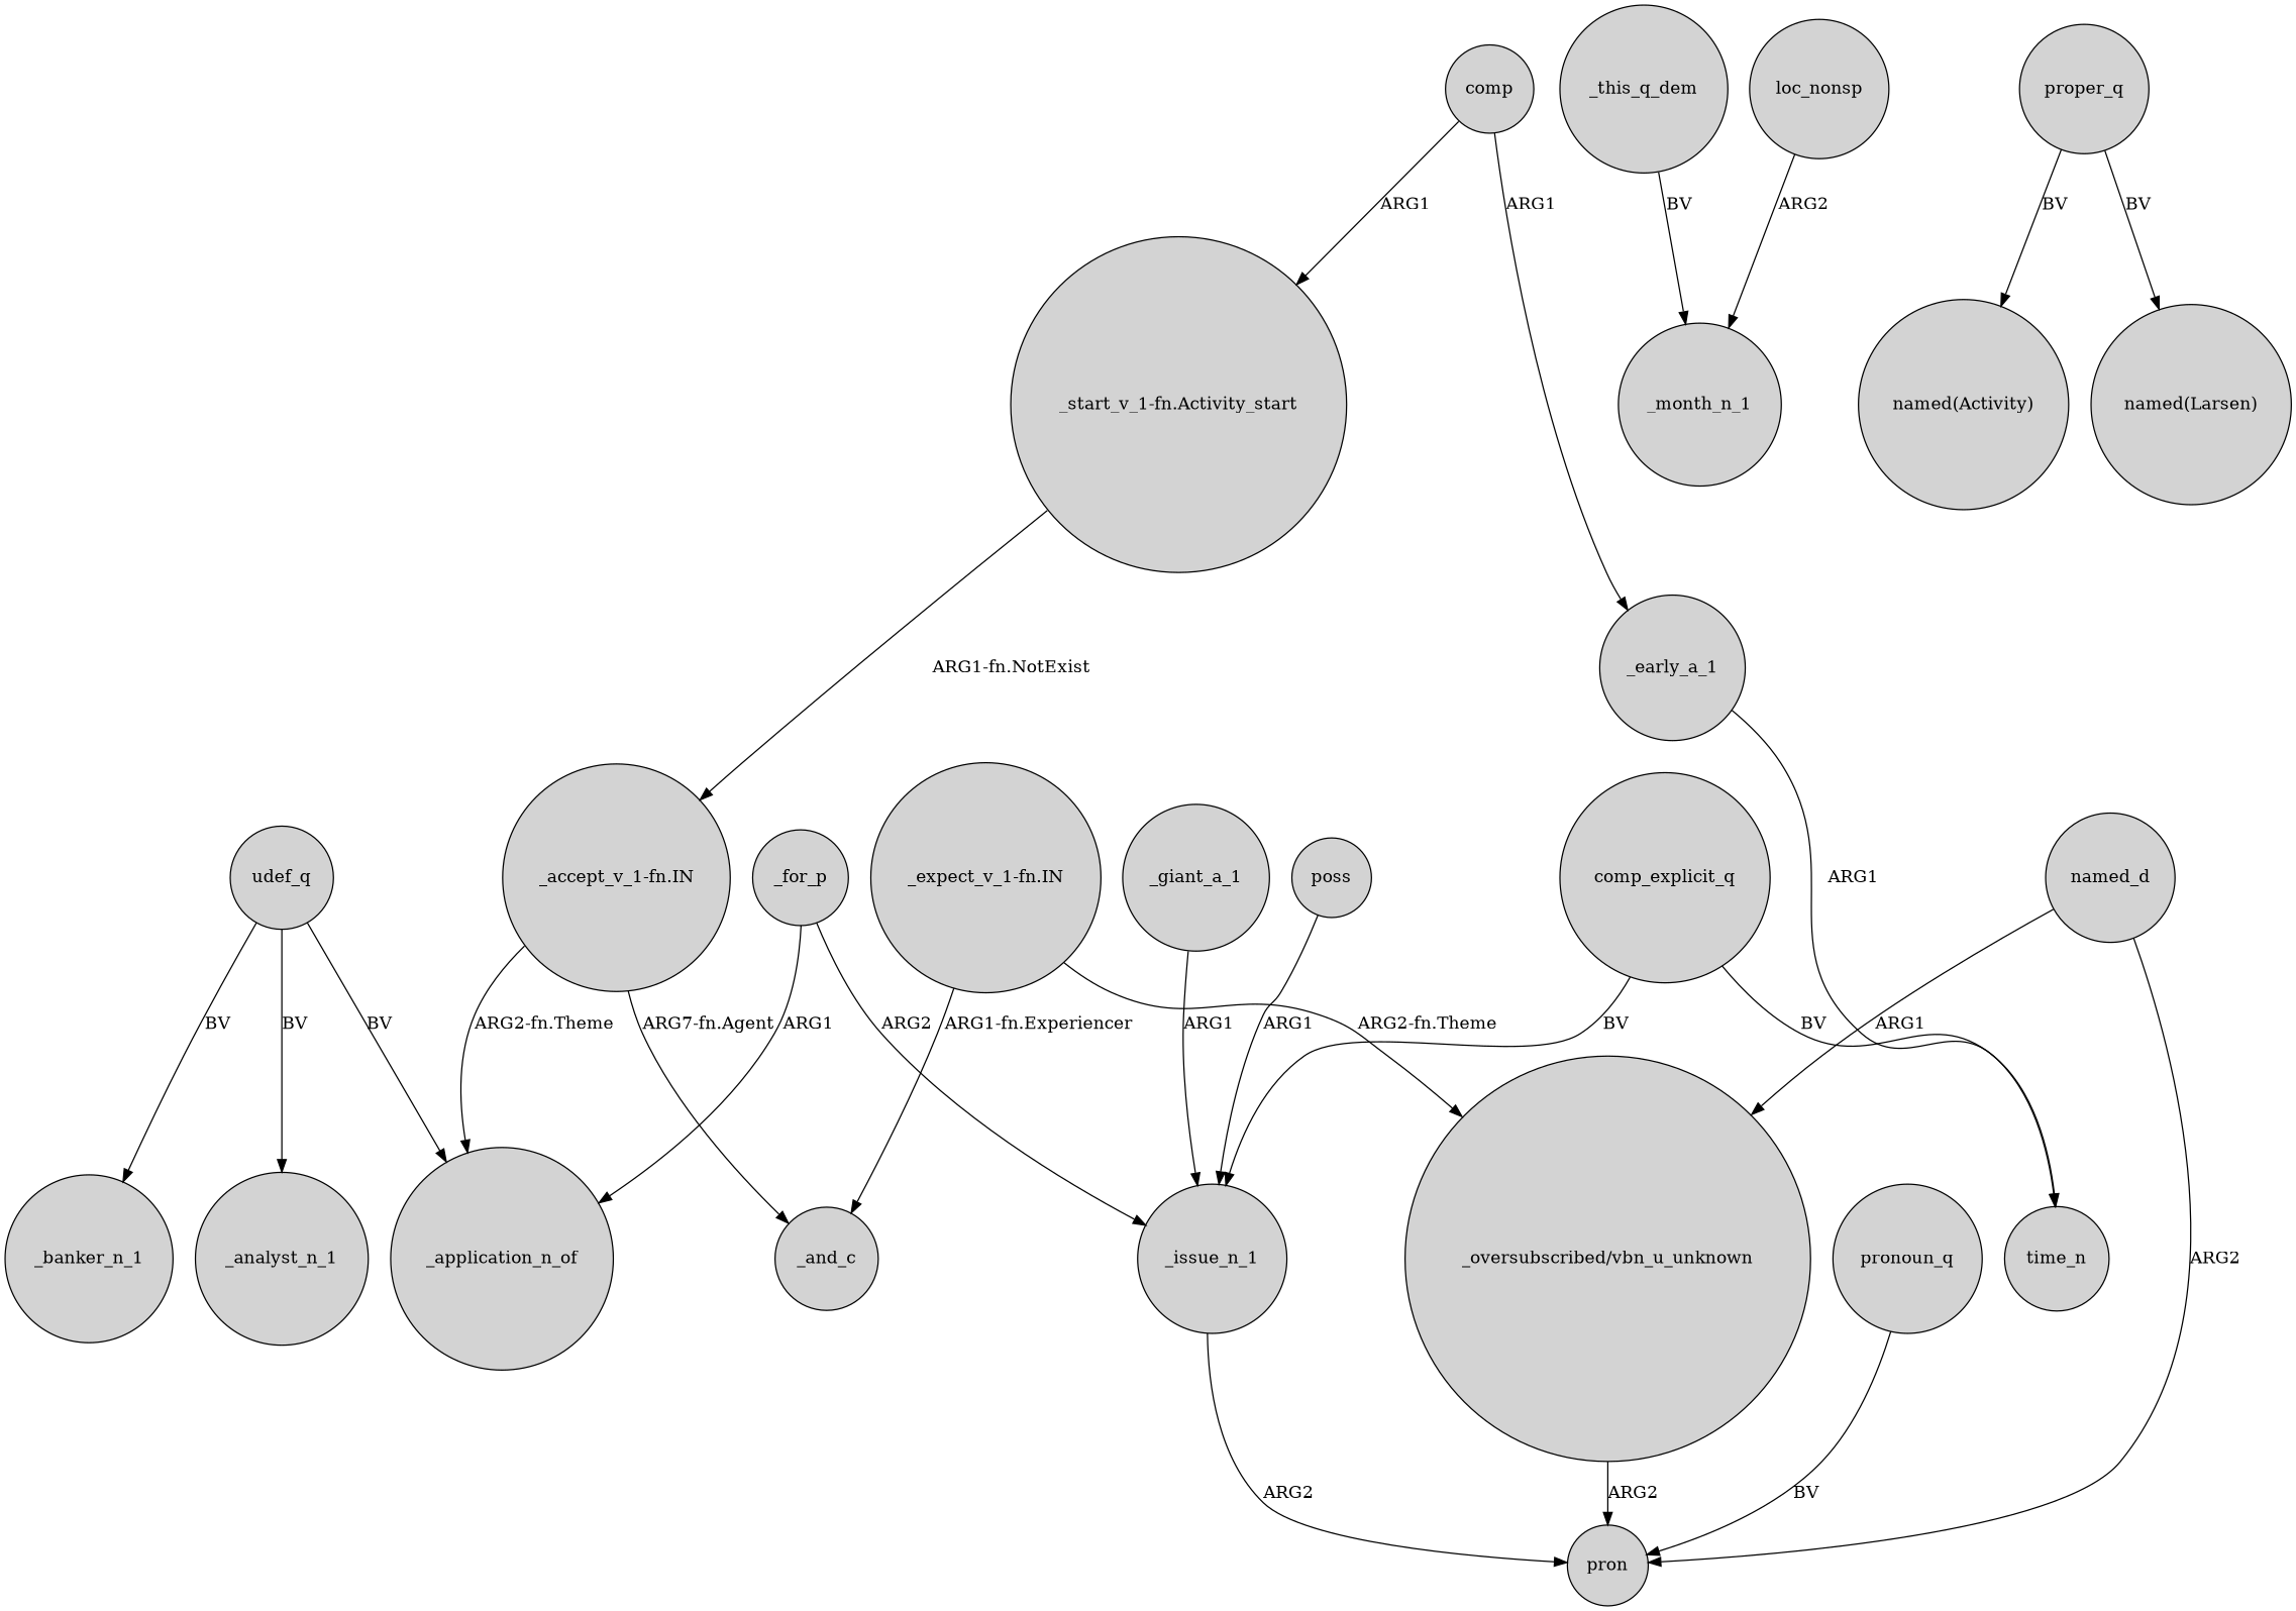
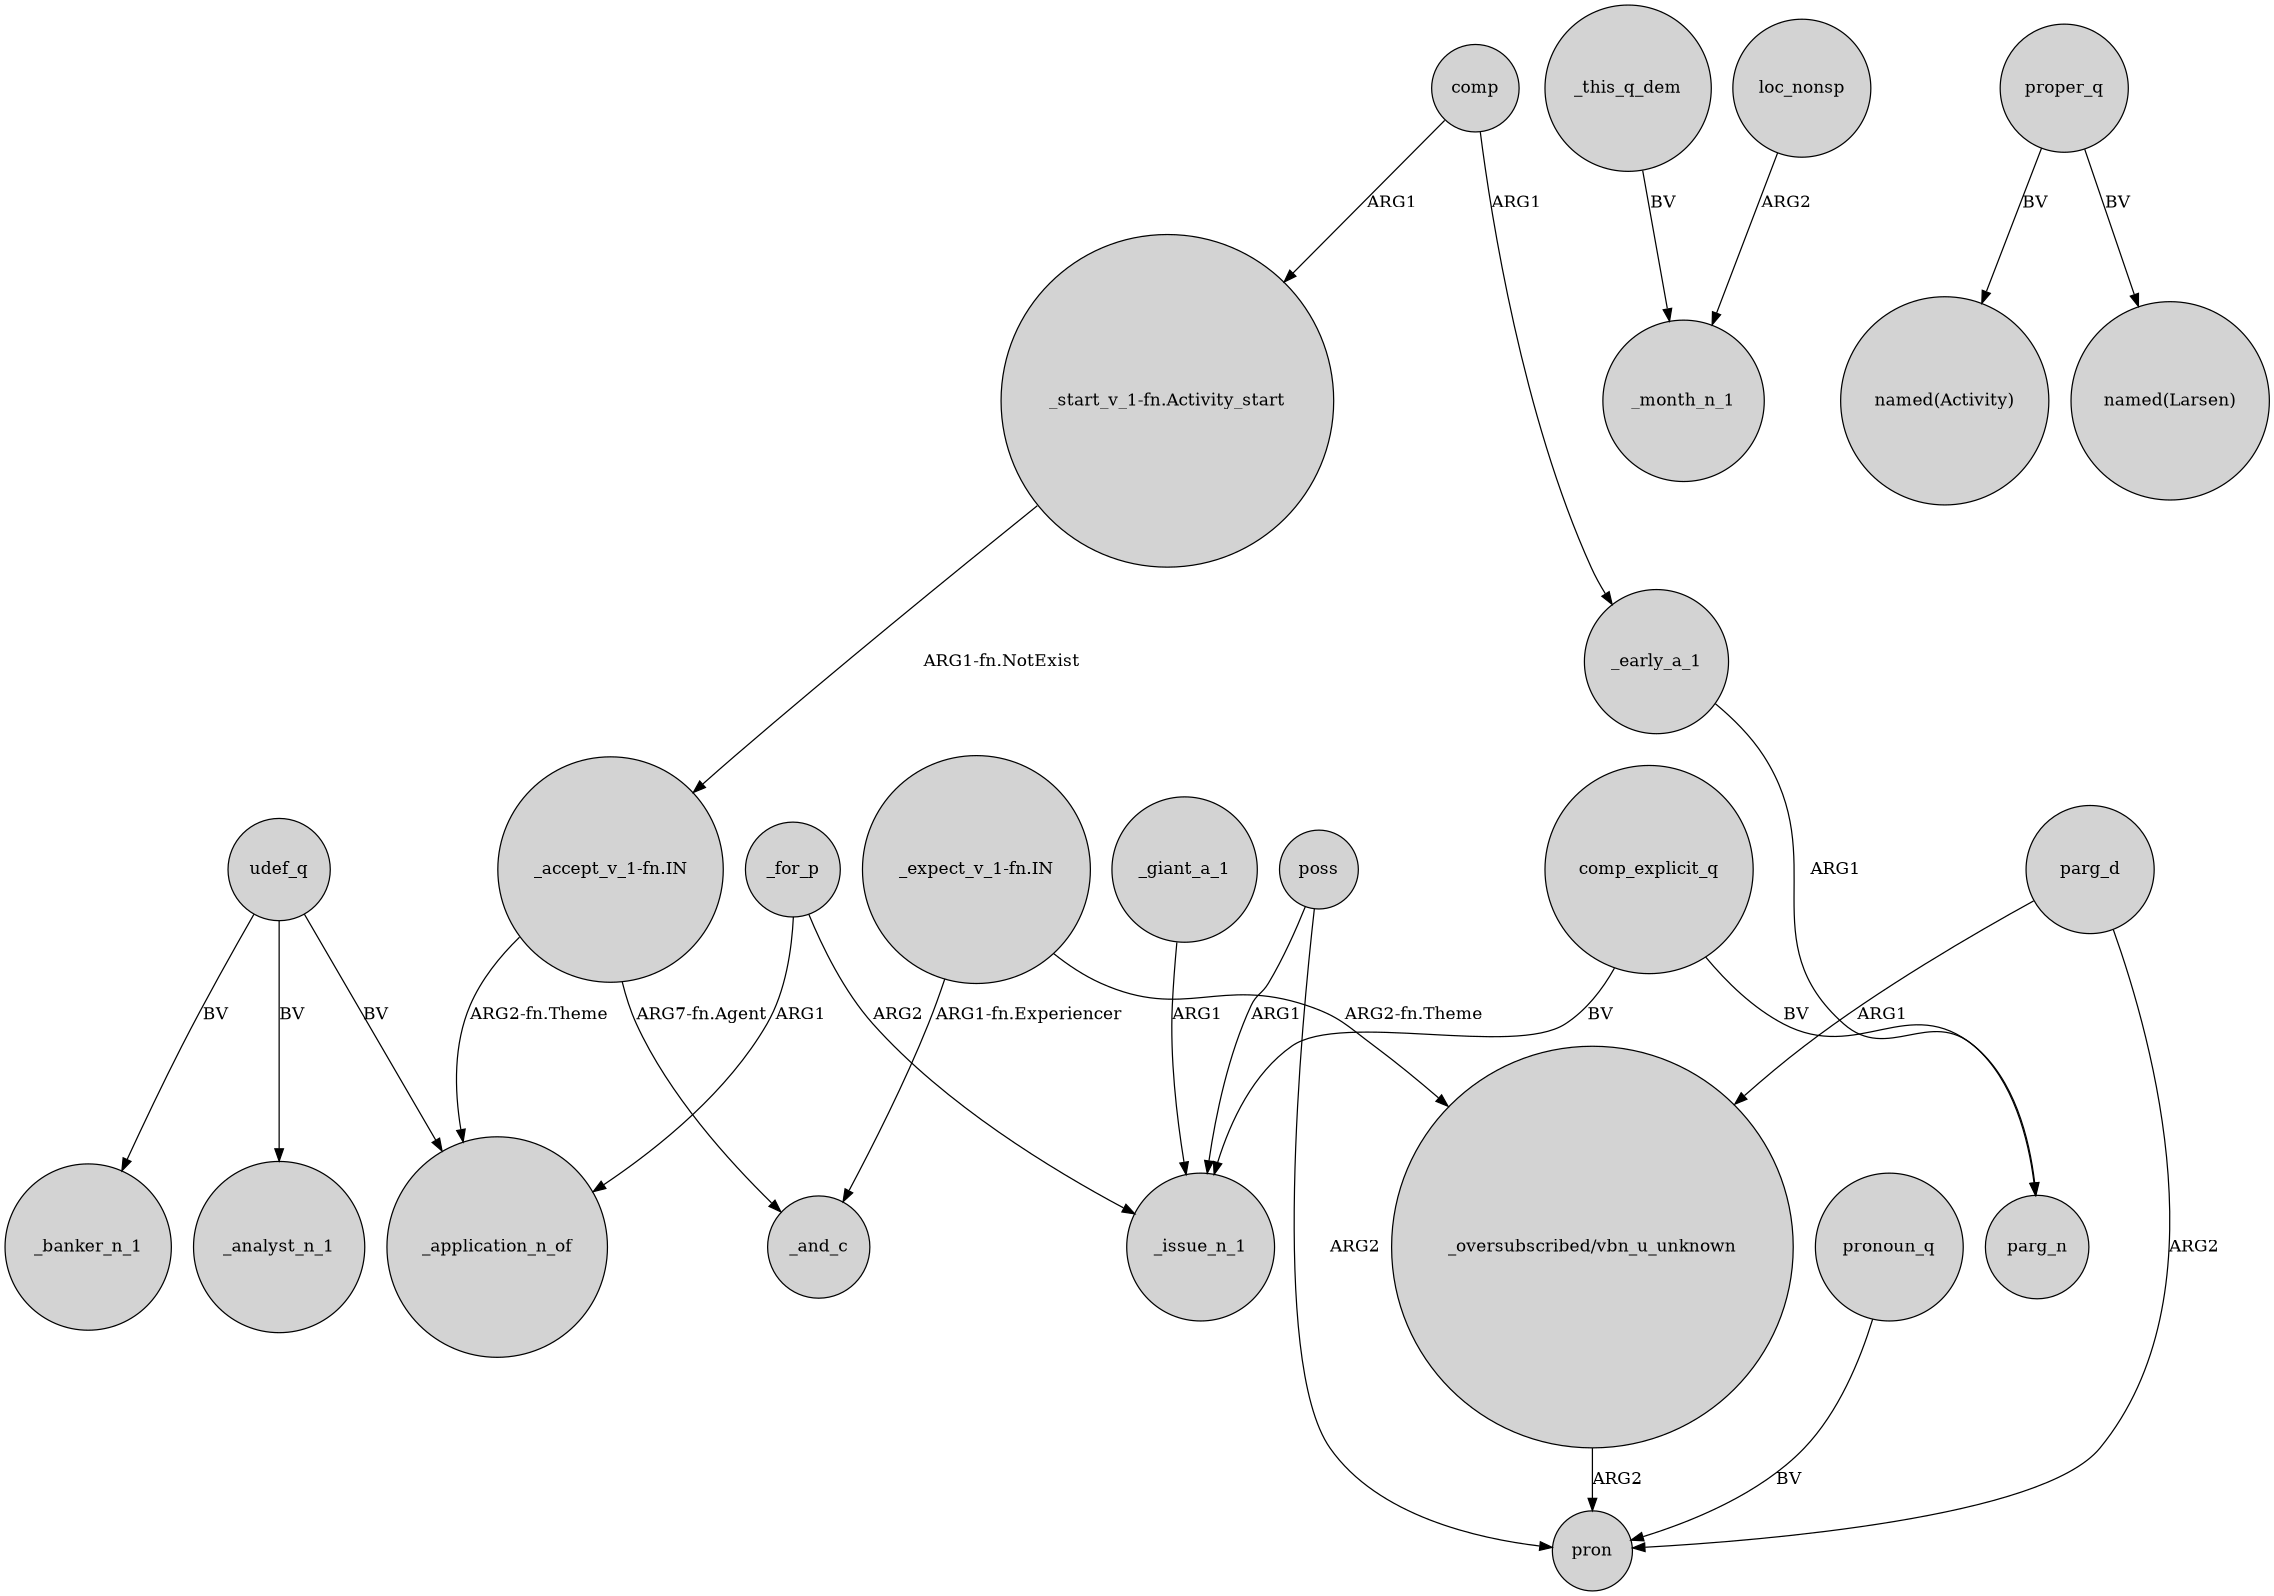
  digraph {
    node [shape=circle style=filled]
    "_start_v_1-fn.Activity_start"
    "_accept_v_1-fn.IN"
    _application_n_of
    _and_c
    n5 [label=comp_explicit_q]
    _issue_n_1
-   time_n
+   time_n [label=parg_n]
    poss
    pron
    _this_q_dem
    _month_n_1
    loc_nonsp
-   parg_d [label=named_d]
+   parg_d
    "_oversubscribed/vbn_u_unknown"
    _giant_a_1
    udef_q
    _banker_n_1
    _analyst_n_1
    pronoun_q
    "_expect_v_1-fn.IN"
    _early_a_1
    _for_p
    n23 [label="named(Activity)"]
    proper_q
    "named(Larsen)"
    comp
    "_start_v_1-fn.Activity_start" -> "_accept_v_1-fn.IN" [label="ARG1-fn.NotExist"]
    "_accept_v_1-fn.IN" -> _application_n_of [label="ARG2-fn.Theme"]
    "_accept_v_1-fn.IN" -> _and_c [label="ARG7-fn.Agent"]
    n5 -> _issue_n_1 [label=BV]
    n5 -> time_n [label=BV]
    poss -> _issue_n_1 [label=ARG1]
-   _issue_n_1 -> pron [label=ARG2]
+   poss -> pron [label=ARG2]
    _this_q_dem -> _month_n_1 [label=BV]
    loc_nonsp -> _month_n_1 [label=ARG2]
    parg_d -> pron [label=ARG2]
    parg_d -> "_oversubscribed/vbn_u_unknown" [label=ARG1]
    "_oversubscribed/vbn_u_unknown" -> pron [label=ARG2]
    _giant_a_1 -> _issue_n_1 [label=ARG1]
    udef_q -> _application_n_of [label=BV]
    udef_q -> _banker_n_1 [label=BV]
    udef_q -> _analyst_n_1 [label=BV]
    pronoun_q -> pron [label=BV]
    "_expect_v_1-fn.IN" -> _and_c [label="ARG1-fn.Experiencer"]
    "_expect_v_1-fn.IN" -> "_oversubscribed/vbn_u_unknown" [label="ARG2-fn.Theme"]
    _early_a_1 -> time_n [label=ARG1]
    _for_p -> _application_n_of [label=ARG1]
    _for_p -> _issue_n_1 [label=ARG2]
    proper_q -> n23 [label=BV]
    proper_q -> "named(Larsen)" [label=BV]
    comp -> "_start_v_1-fn.Activity_start" [label=ARG1]
    comp -> _early_a_1 [label=ARG1]
  }
